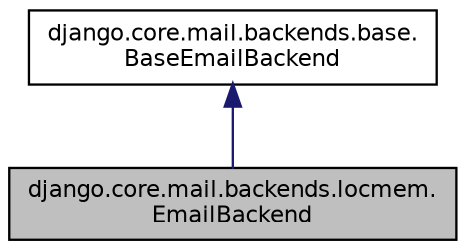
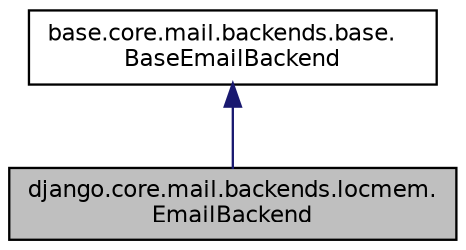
  digraph {
    node [color=black fontname=Helvetica fontsize=10 shape=record style=filled]
    n1 [fillcolor=grey75 fontcolor=black height=0.2 label="django.core.mail.backends.locmem.\lEmailBackend" width=0.4]
-   n2 [fillcolor=white height=0.2 label="django.core.mail.backends.base.\lBaseEmailBackend" width=0.4]
+   n2 [fillcolor=white height=0.2 label="base.core.mail.backends.base.\lBaseEmailBackend" width=0.4]
    n2 -> n1 [color=midnightblue dir=back fontname=Helvetica fontsize=10 labelfontname=Helvetica labelfontsize=10 style=solid]
  }
